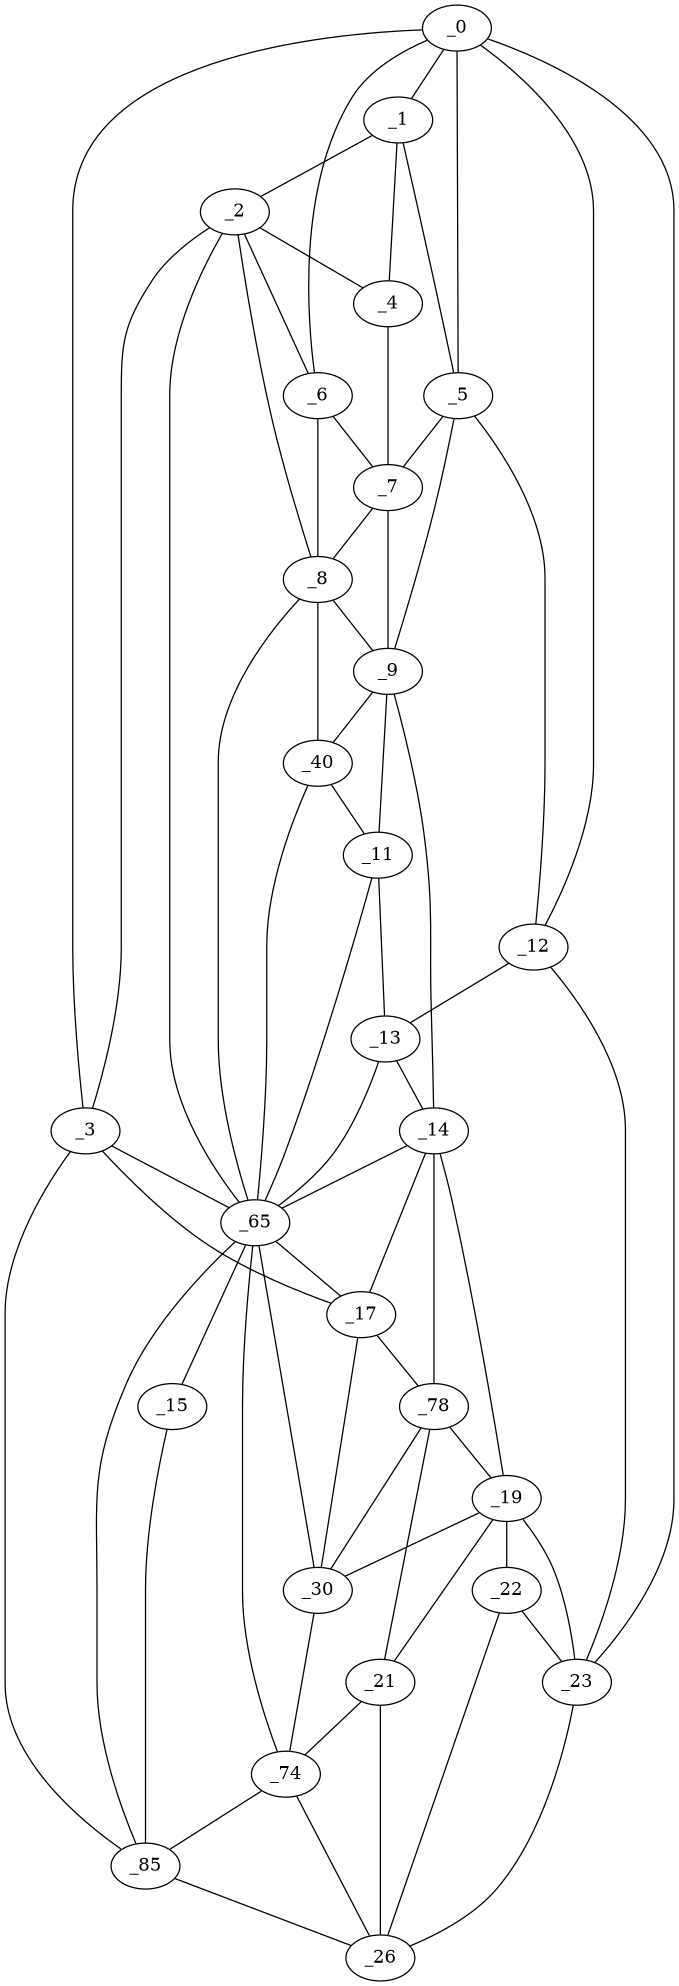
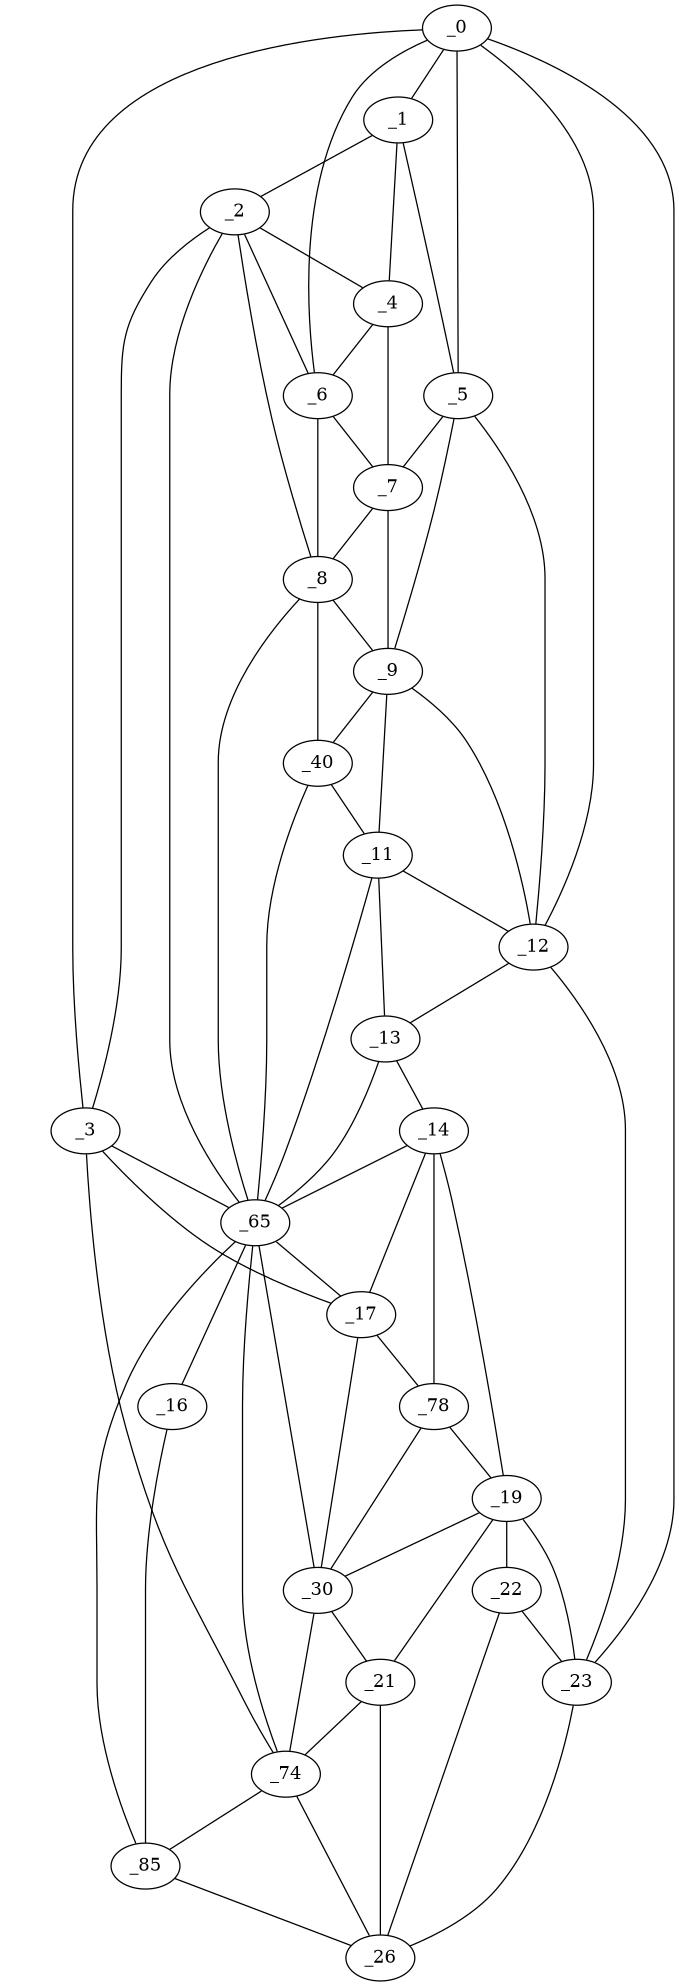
  graph {
    node [x=17 y=32]
    edge [valence=2]
    _0 [x=7 y=24]
    _1 [x=12]
    _3 [y=109]
    _5 [x=24 y=25]
    _12 [x=48 y=23]
    _23 [x=110 y=18]
    _6 [x=25 y=40]
    _2 [y=46]
    _4 [x=22]
    _8 [x=31 y=39]
    n11 [label=_65 x=70 y=56]
    n12 [label=_85 x=122 y=102]
    _17 [x=74 y=36]
    _7 [x=27]
    _9 [x=35]
    _13 [x=50]
    _26 [x=124 y=39]
    n18 [label=_40 x=37 y=38]
-   _16 [x=72 y=105 label=_15]
+   _16 [x=72 y=105]
    n20 [label=_30 x=92 y=39]
    n21 [label=_74 x=120 y=52]
    _11 [x=42 y=35]
    _14 [x=65 y=31]
    _19 [x=84 y=31]
    n25 [label=_78 x=80]
    _21 [x=102 y=34]
    _22 [x=107 y=27]
    _0 -- _1
    _0 -- _3 [valence=1]
    _0 -- _5 [valence=1]
    _0 -- _12
    _0 -- _23 [valence=1]
    _0 -- _6 [valence=1]
    _1 -- _5
    _1 -- _2
    _1 -- _4
    _3 -- n11
-   _3 -- n12 [valence=1]
+   _3 -- n21 [valence=1]
    _3 -- _17
    _5 -- _12
    _5 -- _7
    _5 -- _9
    _12 -- _23 [valence=1]
    _12 -- _13 [valence=1]
    _23 -- _26 [valence=1]
    _6 -- _8 [valence=1]
    _6 -- _7
    _2 -- _3 [valence=1]
    _2 -- _6
    _2 -- _4 [valence=1]
    _2 -- _8
    _2 -- n11
+   _4 -- _6 [valence=1]
    _4 -- _7
    _8 -- n11
    _8 -- _9
    _8 -- n18
    n11 -- n12
    n11 -- _17
    n11 -- _16
    n11 -- n20 [valence=1]
    n11 -- n21
    n12 -- _26 [valence=1]
    _17 -- n20
    _17 -- n25
    _7 -- _8 [valence=1]
    _7 -- _9
-   _9 -- _14 [valence=1]
+   _9 -- _12 [valence=1]
    _9 -- n18 [valence=1]
    _9 -- _11
    _13 -- n11 [valence=1]
    _13 -- _14
    n18 -- n11
    n18 -- _11 [valence=1]
    _16 -- n12 [valence=1]
    n20 -- n21
-   n25 -- _21
+   n20 -- _21
    n21 -- n12 [valence=1]
    n21 -- _26 [valence=1]
+   _11 -- _12
    _11 -- n11
    _11 -- _13
    _14 -- n11
    _14 -- _17
    _14 -- _19
    _14 -- n25 [valence=1]
    _19 -- _23
    _19 -- n20
    _19 -- _21
    _19 -- _22 [valence=1]
    n25 -- n20 [valence=1]
    n25 -- _19
    _21 -- _26
    _21 -- n21 [valence=1]
    _22 -- _23
    _22 -- _26 [valence=1]
  }
